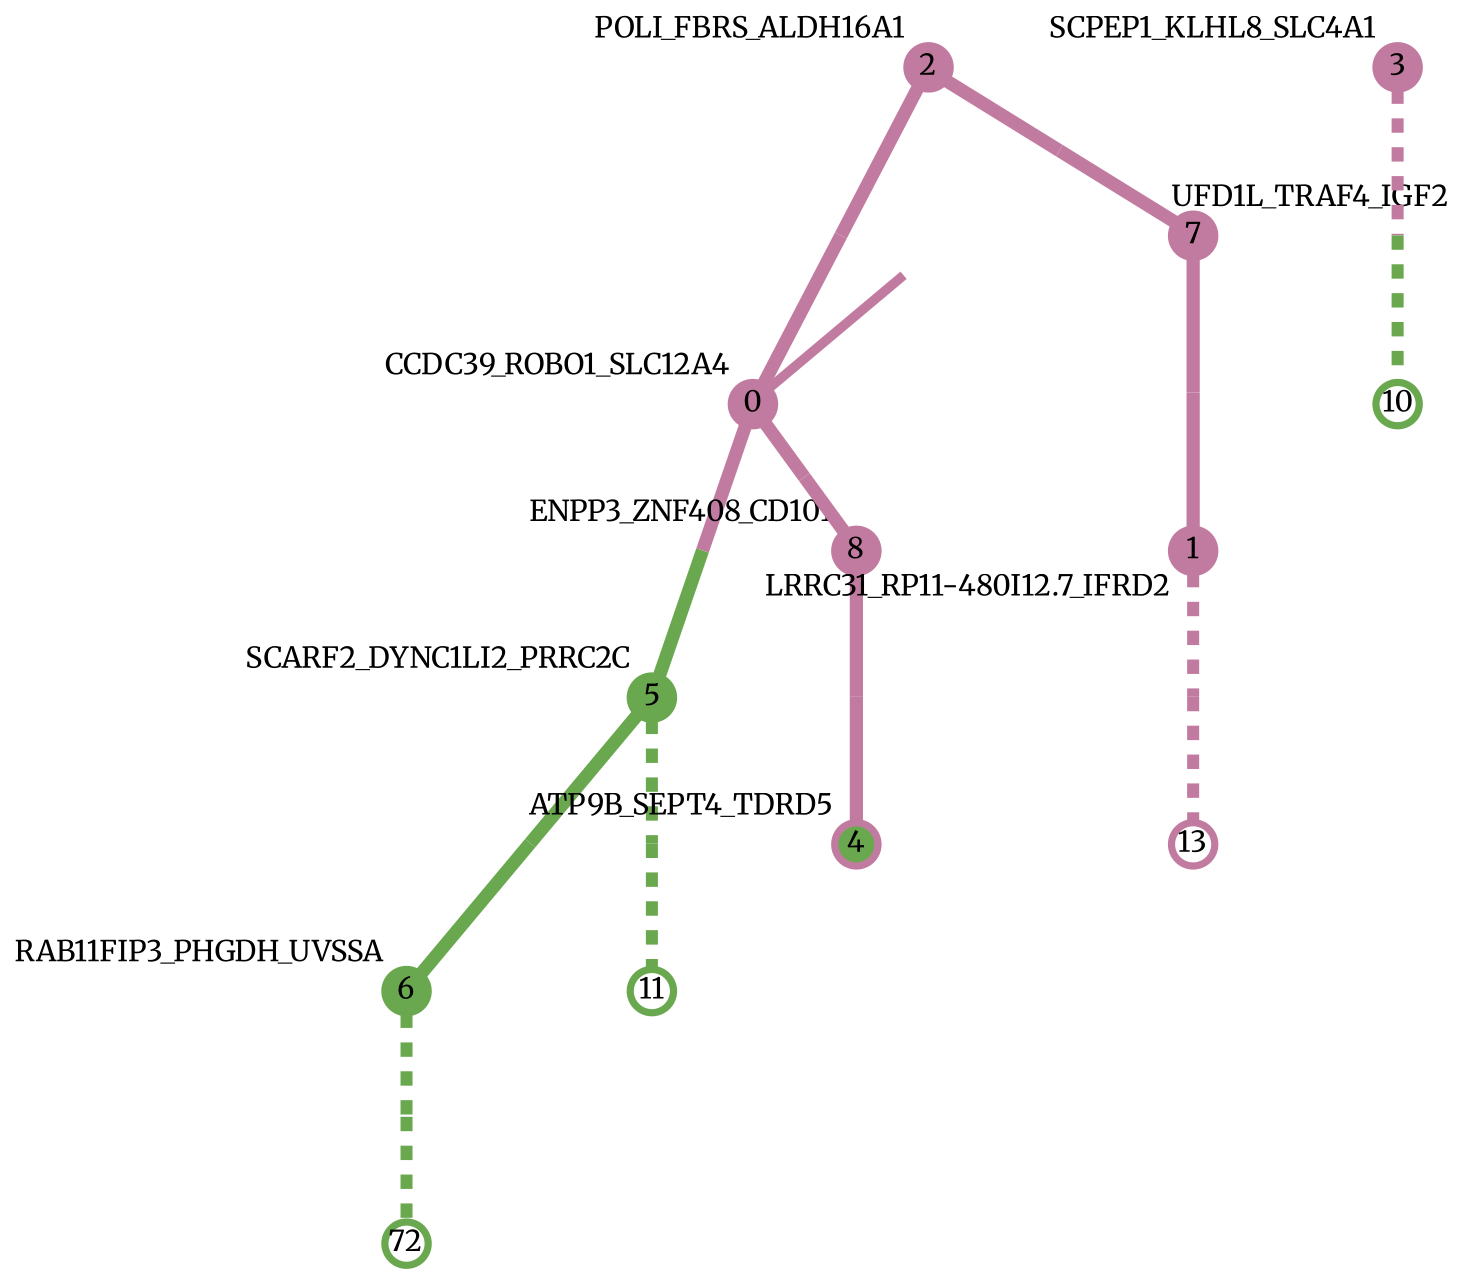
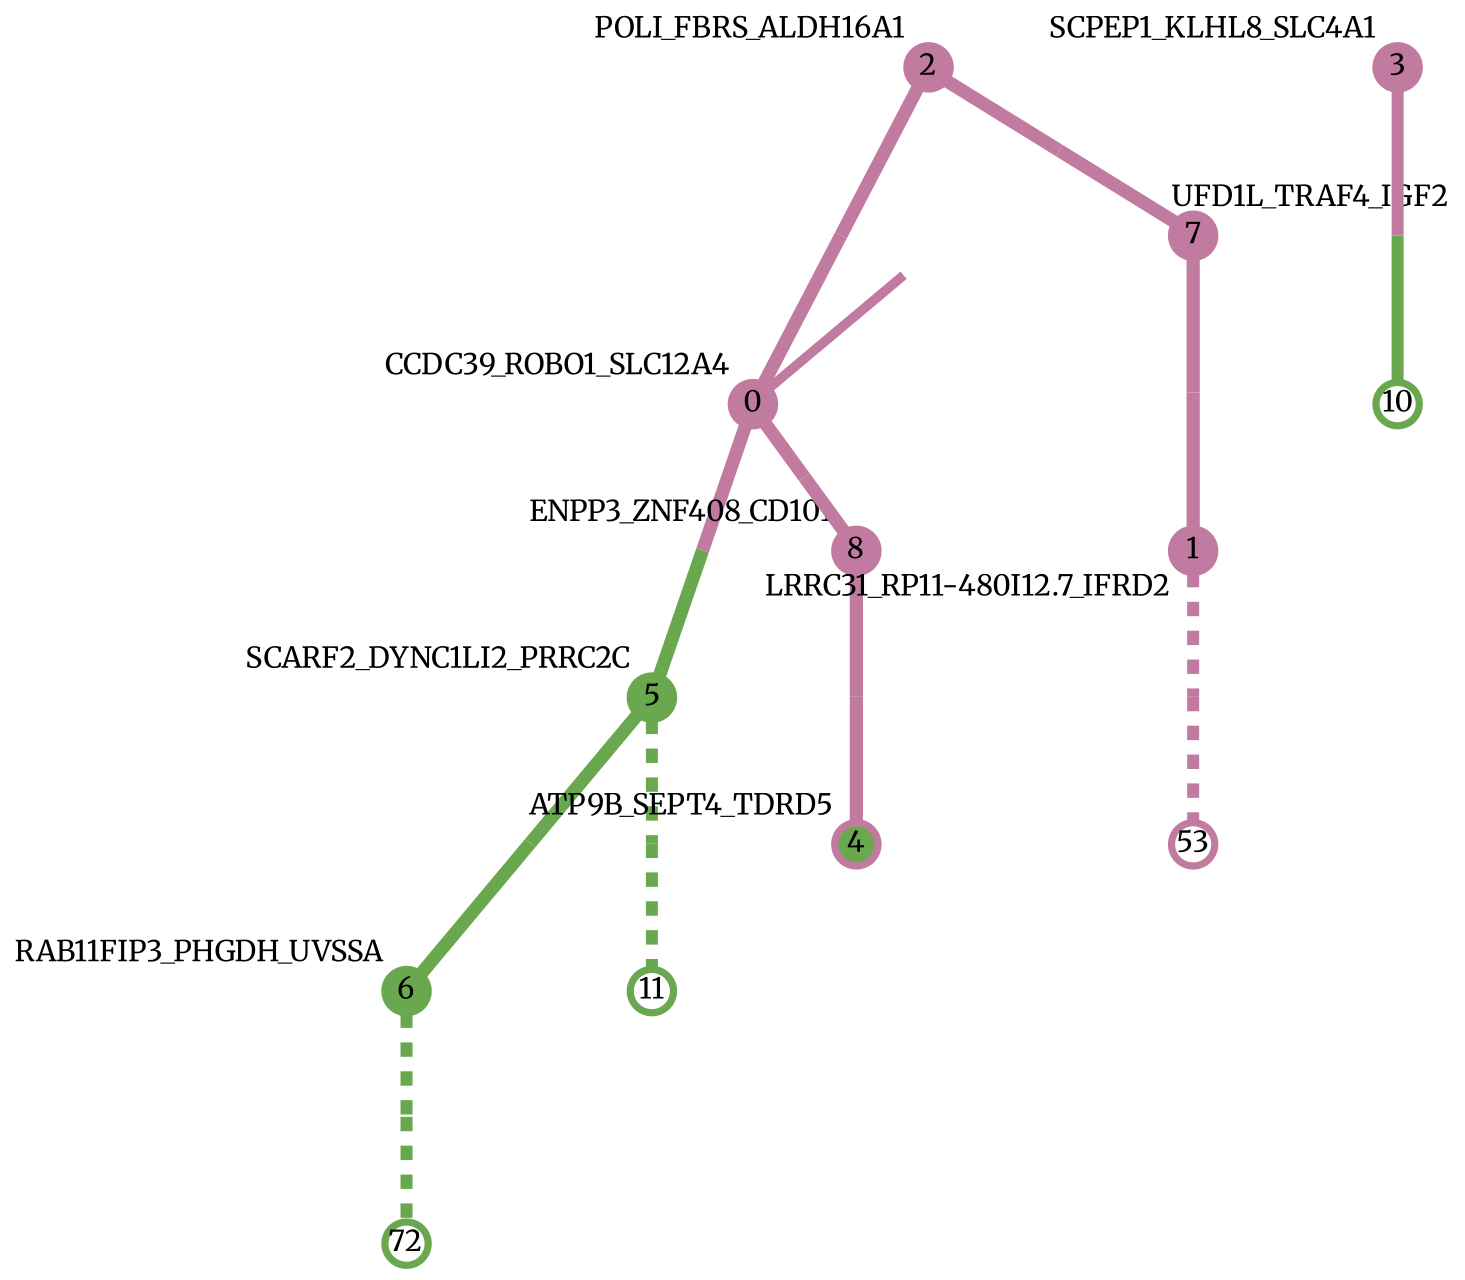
  strict digraph {
    fontname=Merriweather
    forcelabels=true
    nodesep=0.7
    rankdir=TB
    ranksep=0.6
    splines=false
    node [color="#c27ba0ff" fillcolor="#c27ba0ff" fixedsize=true fontname=Merriweather fontsize="12pt" penwidth=3 shape=circle style=filled]
    edge [arrowsize=0 color="#c27ba0ff;0.5:#c27ba0ff" fontname=Merriweather minlen=2.0 penwidth=5.5 style=solid]
    0 [height=0.25 xlabel=CCDC39_ROBO1_SLC12A4]
    5 [color="#6aa84fff" fillcolor="#6aa84fff" height=0.25 xlabel=SCARF2_DYNC1LI2_PRRC2C]
    8 [height=0.25 xlabel=ENPP3_ZNF408_CD101]
    2 [height=0.25 xlabel=POLI_FBRS_ALDH16A1]
    7 [height=0.25 xlabel=UFD1L_TRAF4_IGF2]
    6 [color="#6aa84fff" fillcolor="#6aa84fff" height=0.25 xlabel=RAB11FIP3_PHGDH_UVSSA]
    11 [color="#6aa84fff" fillcolor="#6aa84fff" height=0.25 style=solid]
    4 [fillcolor="#6aa84fff" height=0.25 xlabel=ATP9B_SEPT4_TDRD5]
    1 [height=0.25 xlabel="LRRC31_RP11-480I12.7_IFRD2"]
    n10 [color="#6aa84fff" fillcolor="#6aa84fff" height=0.25 label=72 style=solid]
-   13 [height=0.25 style=solid]
+   13 [height=0.25 style=solid label=53]
    3 [height=0.25 xlabel=SCPEP1_KLHL8_SLC4A1]
    10 [color="#6aa84fff" fillcolor="#6aa84fff" height=0.25 style=solid]
    normal [style=invis xlabel=CCDC39_ROBO1_SLC12A4 color="" fillcolor="" fixedsize="" fontsize="" shape=""]
    0 -> 5 [color="#c27ba0ff;0.5:#6aa84fff"]
    0 -> 8 [minlen=1.0]
    5 -> 6 [color="#6aa84fff;0.5:#6aa84fff"]
    5 -> 11 [color="#6aa84fff;0.5:#6aa84fff" penwidth=5 style=dashed]
    8 -> 4
    2 -> 0
    2 -> 7 [minlen=1.5]
    7 -> 1
    6 -> n10 [color="#6aa84fff;0.5:#6aa84fff" penwidth=5 style=dashed]
    1 -> 13 [penwidth=5 style=dashed]
-   3 -> 10 [color="#c27ba0ff;0.5:#6aa84fff" penwidth=5 style=dashed]
+   3 -> 10 [color="#c27ba0ff;0.5:#6aa84fff" penwidth=5]
    normal -> 0 [color="#c27ba0ff" penwidth=4 minlen=""]
  }
